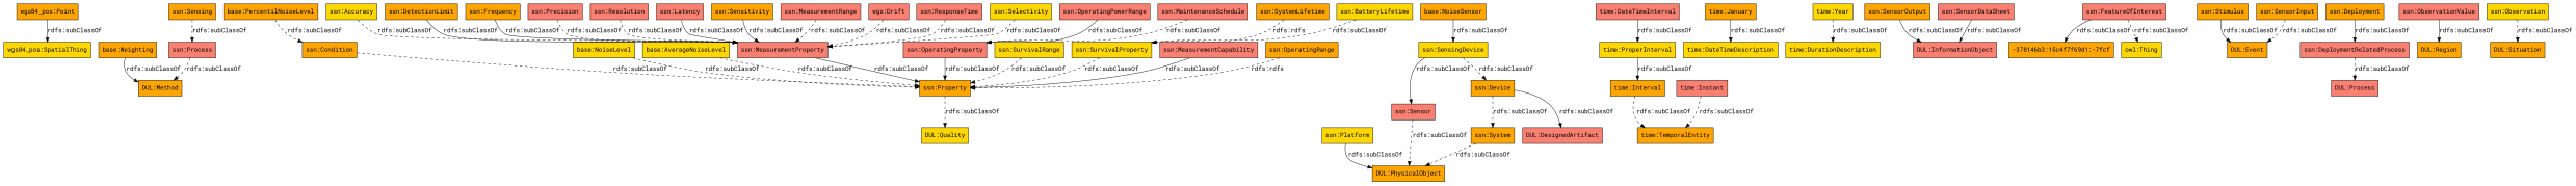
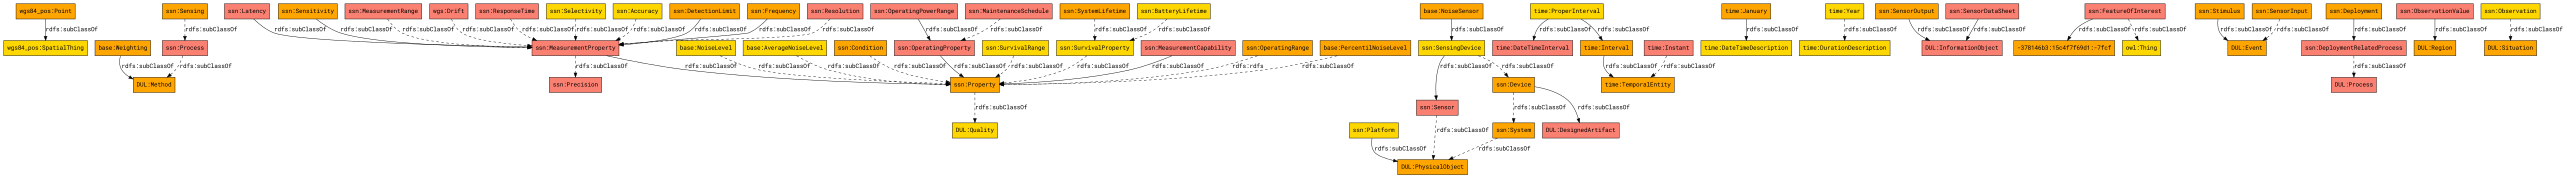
  digraph {
    fontname="Roboto Mono"
    rankdir=TB
    node [color=black fillcolor=orange fontname="Roboto Mono" shape=rectangle style=filled]
    edge [fontname="Roboto Mono" style=dashed]
    "wgs84_pos:SpatialThing" [fillcolor=gold]
    "wgs84_pos:Point"
    "base:Weighting"
    "DUL:Method"
    "base:PercentilNoiseLevel"
    "ssn:Property"
    "DUL:Quality" [fillcolor=gold]
    "ssn:SensingDevice" [fillcolor=gold]
    "base:NoiseSensor"
    "ssn:Sensor" [fillcolor=salmon]
    "ssn:Device"
    "base:NoiseLevel" [fillcolor=gold]
    "base:AverageNoiseLevel" [fillcolor=gold]
    "time:DateTimeInterval" [fillcolor=salmon]
    "time:ProperInterval" [fillcolor=gold]
    "time:Interval"
    "time:DateTimeDescription" [fillcolor=gold]
    "time:January"
    "time:TemporalEntity"
    "time:Year" [fillcolor=gold]
    "time:DurationDescription" [fillcolor=gold]
    "time:Instant" [fillcolor=salmon]
    "ssn:Accuracy" [fillcolor=gold]
    "ssn:MeasurementProperty" [fillcolor=salmon]
    "ssn:DetectionLimit"
    "ssn:Frequency"
    "ssn:Condition"
    "DUL:InformationObject" [fillcolor=salmon]
    "ssn:SensorOutput"
    "ssn:Precision" [fillcolor=salmon]
    "ssn:Resolution" [fillcolor=salmon]
    "ssn:FeatureOfInterest" [fillcolor=salmon]
    "-378146b3:15c4f7f69d1:-7fcf"
    "owl:Thing" [fillcolor=gold]
    "DUL:PhysicalObject"
    "ssn:OperatingProperty" [fillcolor=salmon]
    "ssn:OperatingPowerRange" [fillcolor=salmon]
    "ssn:MaintenanceSchedule" [fillcolor=salmon]
    "ssn:Process" [fillcolor=salmon]
    "ssn:Sensing"
    "ssn:Latency" [fillcolor=salmon]
    "ssn:SurvivalRange" [fillcolor=gold]
    "ssn:System"
    "DUL:DesignedArtifact" [fillcolor=salmon]
    "ssn:Sensitivity"
    "ssn:Stimulus"
    "DUL:Event"
    "ssn:MeasurementRange" [fillcolor=salmon]
    "ssn:SurvivalProperty" [fillcolor=gold]
    "ssn:SystemLifetime"
    "ssn:DeploymentRelatedProcess" [fillcolor=salmon]
    "ssn:Deployment"
    "DUL:Process" [fillcolor=salmon]
    "ssn:MeasurementCapability" [fillcolor=salmon]
    "ssn:BatteryLifetime" [fillcolor=gold]
    n56 [fillcolor=salmon label="wgs:Drift"]
    "ssn:SensorInput"
    "ssn:ResponseTime" [fillcolor=salmon]
    "ssn:ObservationValue" [fillcolor=salmon]
    "DUL:Region"
    "ssn:SensorDataSheet" [fillcolor=salmon]
    "ssn:Observation" [fillcolor=gold]
    "DUL:Situation"
    "ssn:Selectivity" [fillcolor=gold]
    "ssn:OperatingRange"
    "ssn:Platform" [fillcolor=gold]
    "wgs84_pos:Point" -> "wgs84_pos:SpatialThing" [label="rdfs:subClassOf" style=solid]
    "base:Weighting" -> "DUL:Method" [label="rdfs:subClassOf" style=solid]
-   "base:PercentilNoiseLevel" -> "ssn:Condition" [label="rdfs:subClassOf"]
+   "base:PercentilNoiseLevel" -> "ssn:Property" [label="rdfs:subClassOf"]
    "ssn:Property" -> "DUL:Quality" [label="rdfs:subClassOf"]
    "ssn:SensingDevice" -> "ssn:Sensor" [label="rdfs:subClassOf" style=solid]
    "ssn:SensingDevice" -> "ssn:Device" [label="rdfs:subClassOf"]
    "base:NoiseSensor" -> "ssn:SensingDevice" [label="rdfs:subClassOf" style=solid]
    "ssn:Sensor" -> "DUL:PhysicalObject" [label="rdfs:subClassOf"]
    "ssn:Device" -> "ssn:System" [label="rdfs:subClassOf"]
    "ssn:Device" -> "DUL:DesignedArtifact" [label="rdfs:subClassOf" style=solid]
    "base:NoiseLevel" -> "ssn:Property" [label="rdfs:subClassOf"]
    "base:AverageNoiseLevel" -> "ssn:Property" [label="rdfs:subClassOf"]
-   "time:DateTimeInterval" -> "time:ProperInterval" [label="rdfs:subClassOf" style=solid]
+   "time:ProperInterval" -> "time:DateTimeInterval" [label="rdfs:subClassOf" style=solid]
    "time:ProperInterval" -> "time:Interval" [label="rdfs:subClassOf" style=solid]
-   "time:Interval" -> "time:TemporalEntity" [label="rdfs:subClassOf"]
+   "time:Interval" -> "time:TemporalEntity" [label="rdfs:subClassOf" style=solid]
    "time:January" -> "time:DateTimeDescription" [label="rdfs:subClassOf" style=solid]
    "time:Year" -> "time:DurationDescription" [label="rdfs:subClassOf"]
    "time:Instant" -> "time:TemporalEntity" [label="rdfs:subClassOf"]
    "ssn:Accuracy" -> "ssn:MeasurementProperty" [label="rdfs:subClassOf"]
    "ssn:MeasurementProperty" -> "ssn:Property" [label="rdfs:subClassOf" style=solid]
    "ssn:DetectionLimit" -> "ssn:MeasurementProperty" [label="rdfs:subClassOf" style=solid]
    "ssn:Frequency" -> "ssn:MeasurementProperty" [label="rdfs:subClassOf" style=solid]
    "ssn:Condition" -> "ssn:Property" [label="rdfs:subClassOf"]
    "ssn:SensorOutput" -> "DUL:InformationObject" [label="rdfs:subClassOf" style=solid]
-   "ssn:Precision" -> "ssn:MeasurementProperty" [label="rdfs:subClassOf"]
+   "ssn:MeasurementProperty" -> "ssn:Precision" [label="rdfs:subClassOf"]
    "ssn:Resolution" -> "ssn:MeasurementProperty" [label="rdfs:subClassOf"]
    "ssn:FeatureOfInterest" -> "-378146b3:15c4f7f69d1:-7fcf" [label="rdfs:subClassOf" style=solid]
    "ssn:FeatureOfInterest" -> "owl:Thing" [label="rdfs:subClassOf"]
    "ssn:OperatingProperty" -> "ssn:Property" [label="rdfs:subClassOf" style=solid]
    "ssn:OperatingPowerRange" -> "ssn:OperatingProperty" [label="rdfs:subClassOf" style=solid]
    "ssn:MaintenanceSchedule" -> "ssn:OperatingProperty" [label="rdfs:subClassOf"]
    "ssn:Process" -> "DUL:Method" [label="rdfs:subClassOf"]
    "ssn:Sensing" -> "ssn:Process" [label="rdfs:subClassOf"]
    "ssn:Latency" -> "ssn:MeasurementProperty" [label="rdfs:subClassOf" style=solid]
    "ssn:SurvivalRange" -> "ssn:Property" [label="rdfs:subClassOf"]
    "ssn:System" -> "DUL:PhysicalObject" [label="rdfs:subClassOf"]
    "ssn:Sensitivity" -> "ssn:MeasurementProperty" [label="rdfs:subClassOf" style=solid]
    "ssn:Stimulus" -> "DUL:Event" [label="rdfs:subClassOf" style=solid]
    "ssn:MeasurementRange" -> "ssn:MeasurementProperty" [label="rdfs:subClassOf"]
    "ssn:SurvivalProperty" -> "ssn:Property" [label="rdfs:subClassOf"]
-   "ssn:SystemLifetime" -> "ssn:SurvivalProperty" [label="rdfs:rdfs"]
+   "ssn:SystemLifetime" -> "ssn:SurvivalProperty" [label="rdfs:subClassOf"]
    "ssn:DeploymentRelatedProcess" -> "DUL:Process" [label="rdfs:subClassOf"]
    "ssn:Deployment" -> "ssn:DeploymentRelatedProcess" [label="rdfs:subClassOf" style=solid]
    "ssn:MeasurementCapability" -> "ssn:Property" [label="rdfs:subClassOf" style=solid]
    "ssn:BatteryLifetime" -> "ssn:SurvivalProperty" [label="rdfs:subClassOf"]
    n56 -> "ssn:MeasurementProperty" [label="rdfs:subClassOf"]
    "ssn:SensorInput" -> "DUL:Event" [label="rdfs:subClassOf"]
    "ssn:ResponseTime" -> "ssn:MeasurementProperty" [label="rdfs:subClassOf"]
    "ssn:ObservationValue" -> "DUL:Region" [label="rdfs:subClassOf" style=solid]
    "ssn:SensorDataSheet" -> "DUL:InformationObject" [label="rdfs:subClassOf" style=solid]
    "ssn:Observation" -> "DUL:Situation" [label="rdfs:subClassOf"]
    "ssn:Selectivity" -> "ssn:MeasurementProperty" [label="rdfs:subClassOf"]
    "ssn:OperatingRange" -> "ssn:Property" [label="rdfs:rdfs"]
    "ssn:Platform" -> "DUL:PhysicalObject" [label="rdfs:subClassOf" style=solid]
  }
